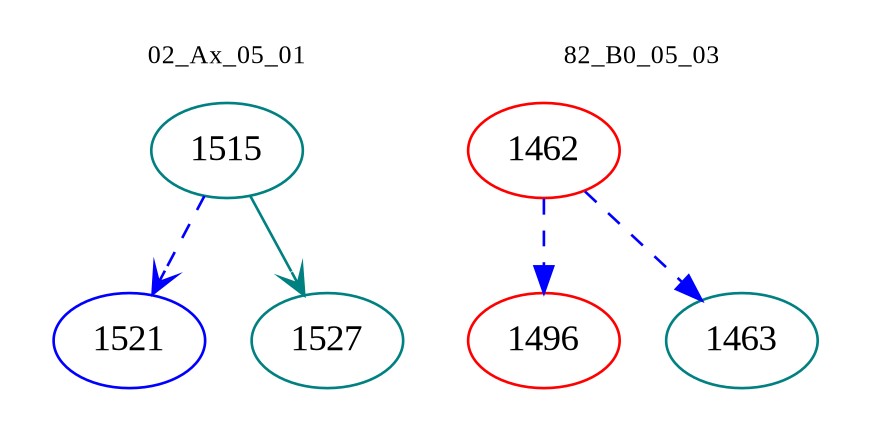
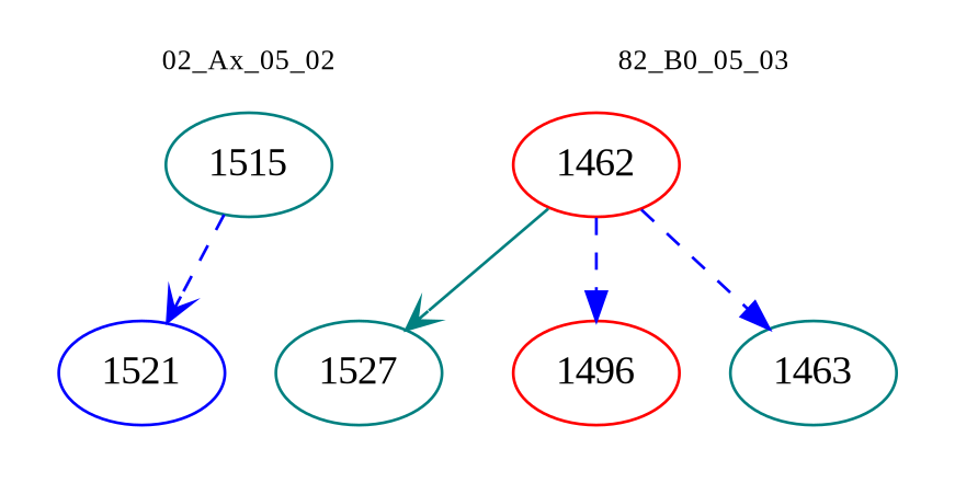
  digraph {
    fontname="Liberation Serif"
    node [color=teal fontname="Liberation Serif"]
    edge [arrowhead=vee color=blue fontname="Liberation Serif" style=dashed]
    n1 [label=1515]
    n2 [label=1527]
    n3 [color=blue label=1521]
    n4 [color=red label=1462]
    n5 [color=red label=1496]
    n6 [label=1463]
    subgraph cluster_1 {
      color=white
      fontsize=10
-     label="02_Ax_05_01"
+     label="02_Ax_05_02"
      n1
      n2
      n3
    }
    subgraph cluster_2 {
      color=white
      fontsize=10
      label="82_B0_05_03"
      n4
      n5
      n6
    }
-   n1 -> n2 [color=teal style=solid]
+   n4 -> n2 [color=teal style=solid]
    n1 -> n3
    n4 -> n5 [arrowhead=normal]
    n4 -> n6 [arrowhead=normal]
  }
